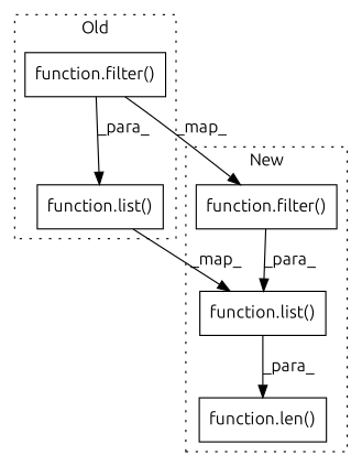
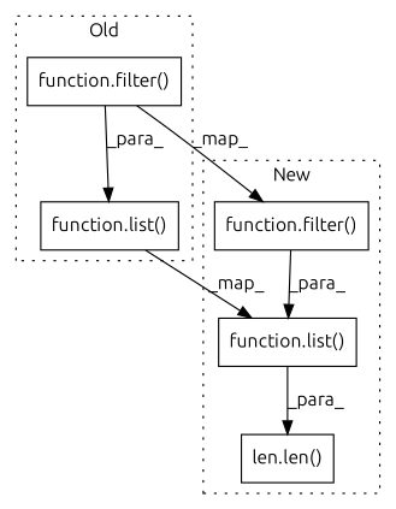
  digraph {
    fontname=Ubuntu
    node [a=75 l="7,1" shape=box fontname=Ubuntu]
    edge [fontname=Ubuntu]
    n1 [label="function.filter()" s="6825,6882"]
    n2 [l="5,1" label="function.list()" s="6820,6883"]
    n3 [label="function.filter()" s="6829,6886"]
    n4 [l="5,1" label="function.list()" s="6824,6887"]
-   n5 [l="4,1" label="function.len()" s="6820,6888"]
+   n5 [l="4,1" label="len.len()" s="6820,6888"]
    subgraph cluster_1 {
      label=Old
      style=dotted
      n1
      n2
    }
    subgraph cluster_2 {
      label=New
      style=dotted
      n3
      n4
      n5
    }
    n1 -> n2 [label=_para_]
    n1 -> n3 [label=_map_]
    n2 -> n4 [label=_map_]
    n3 -> n4 [label=_para_]
    n4 -> n5 [label=_para_]
  }
